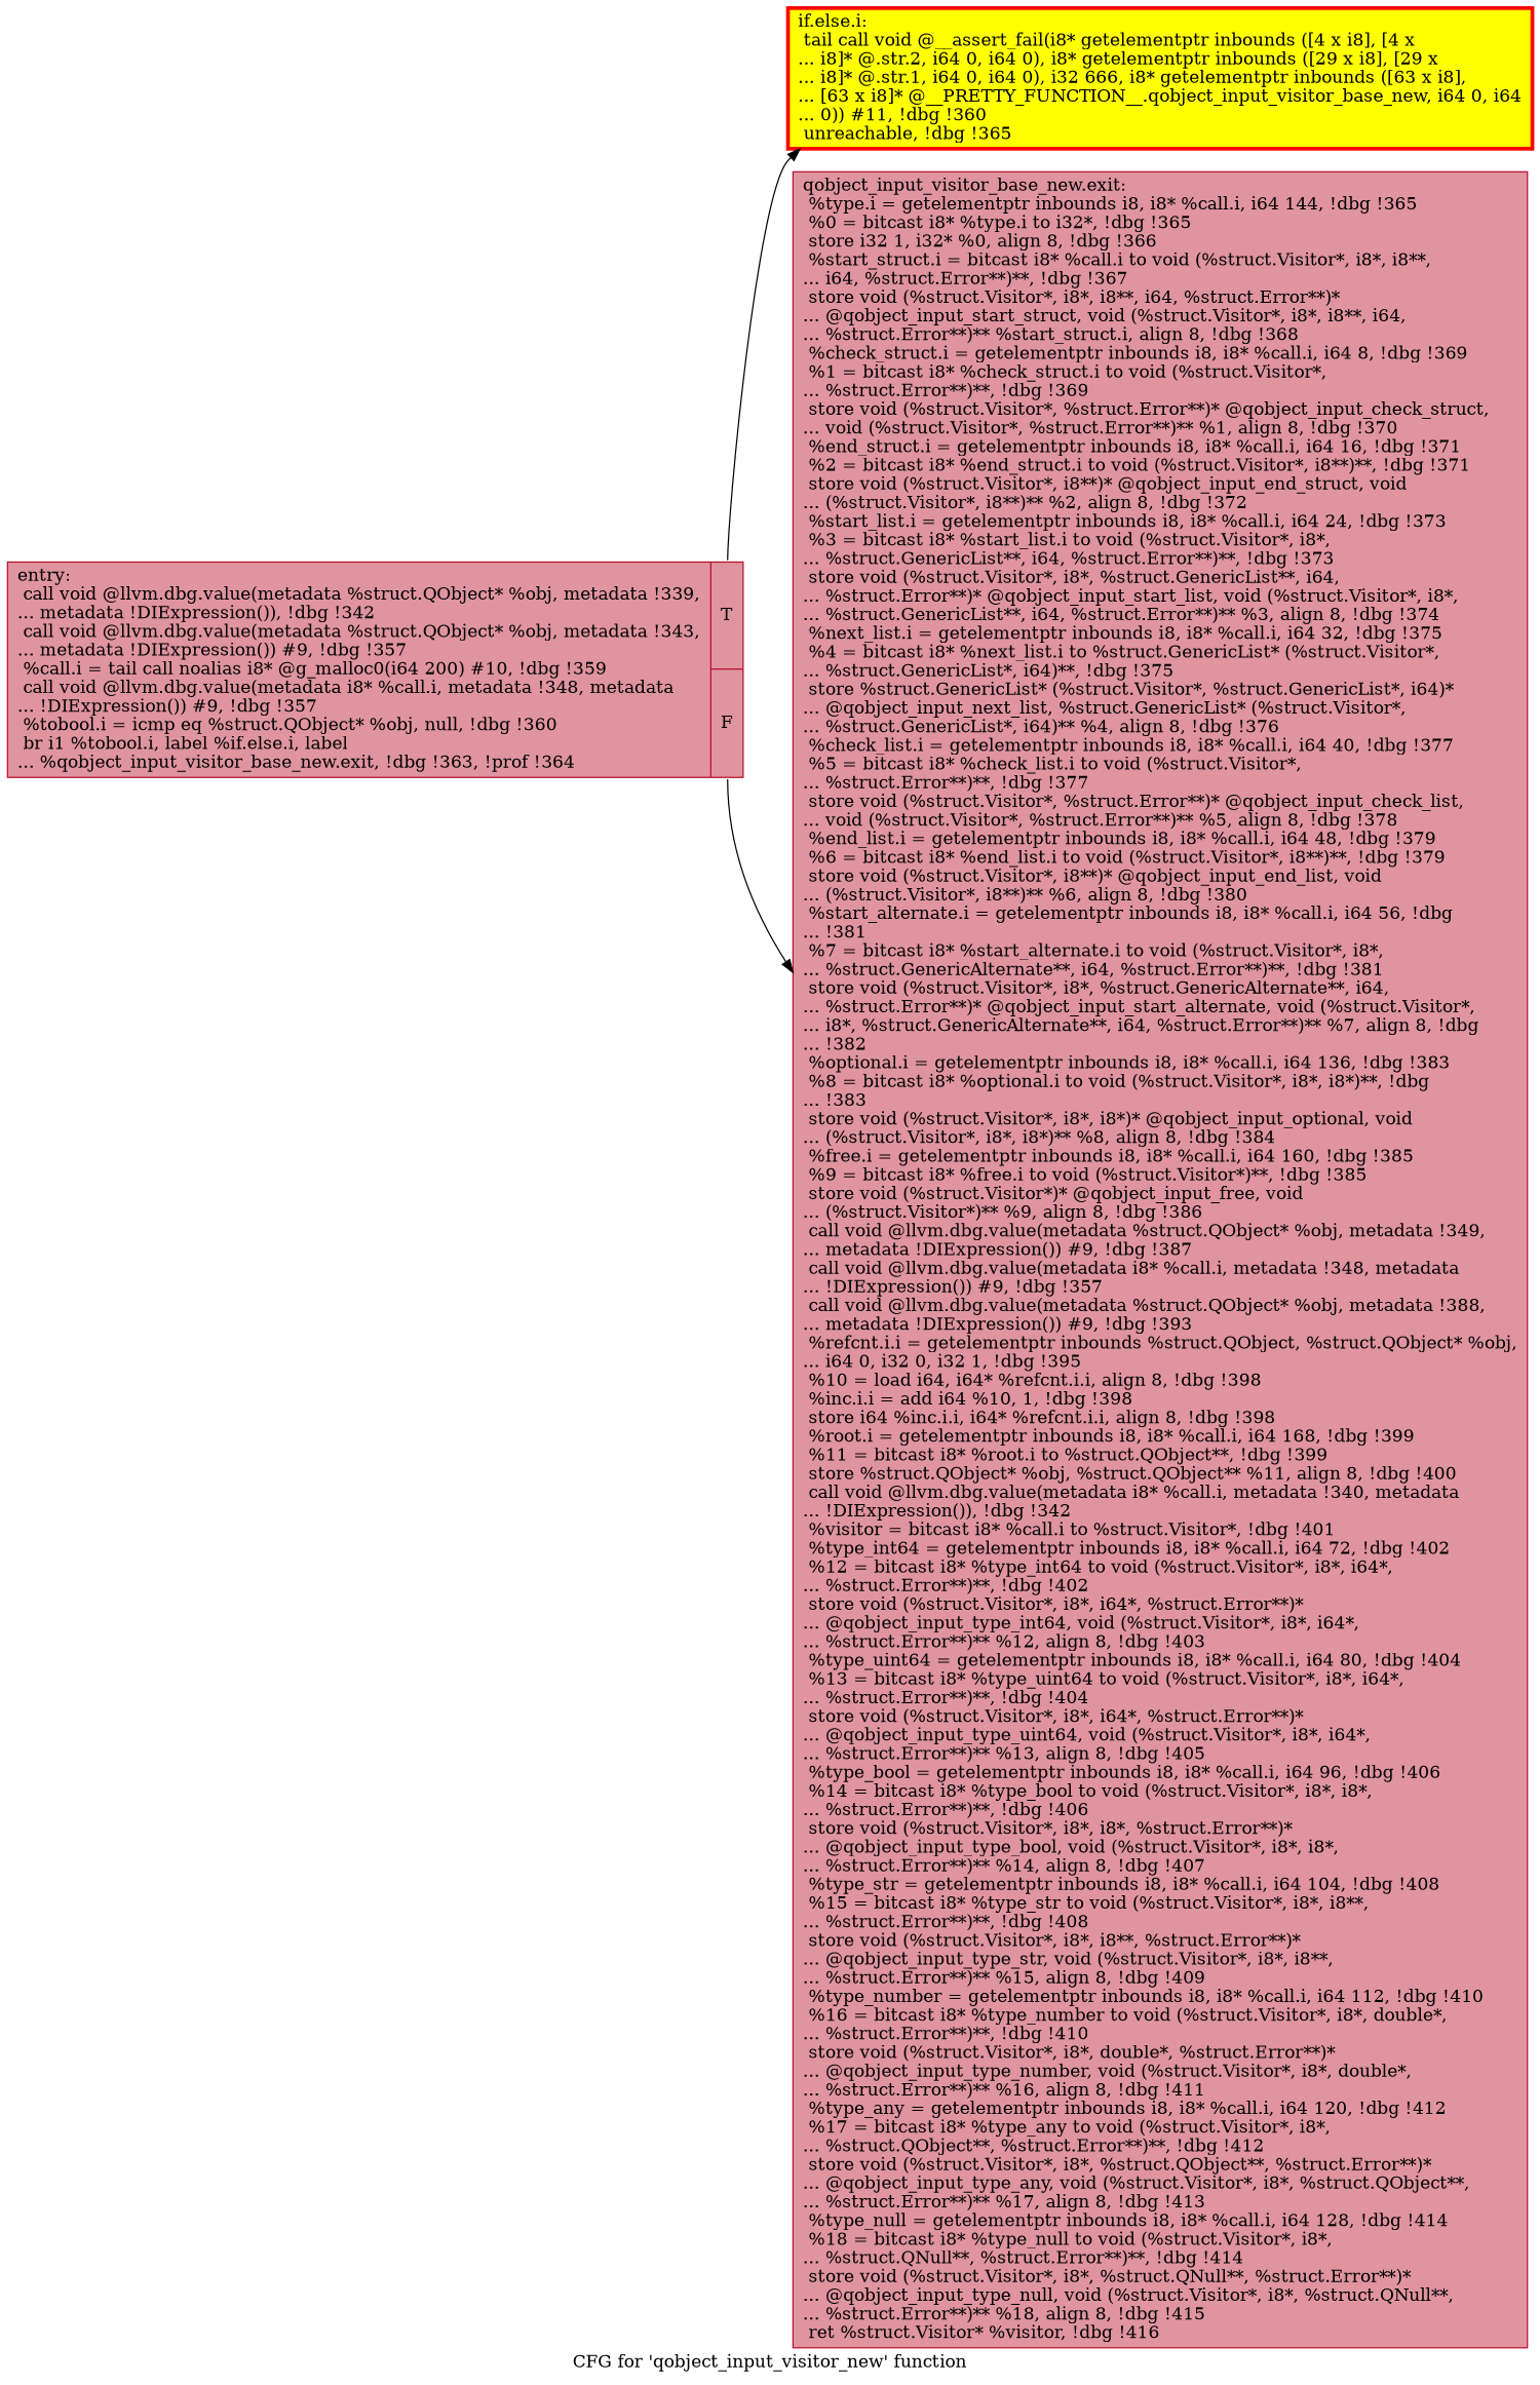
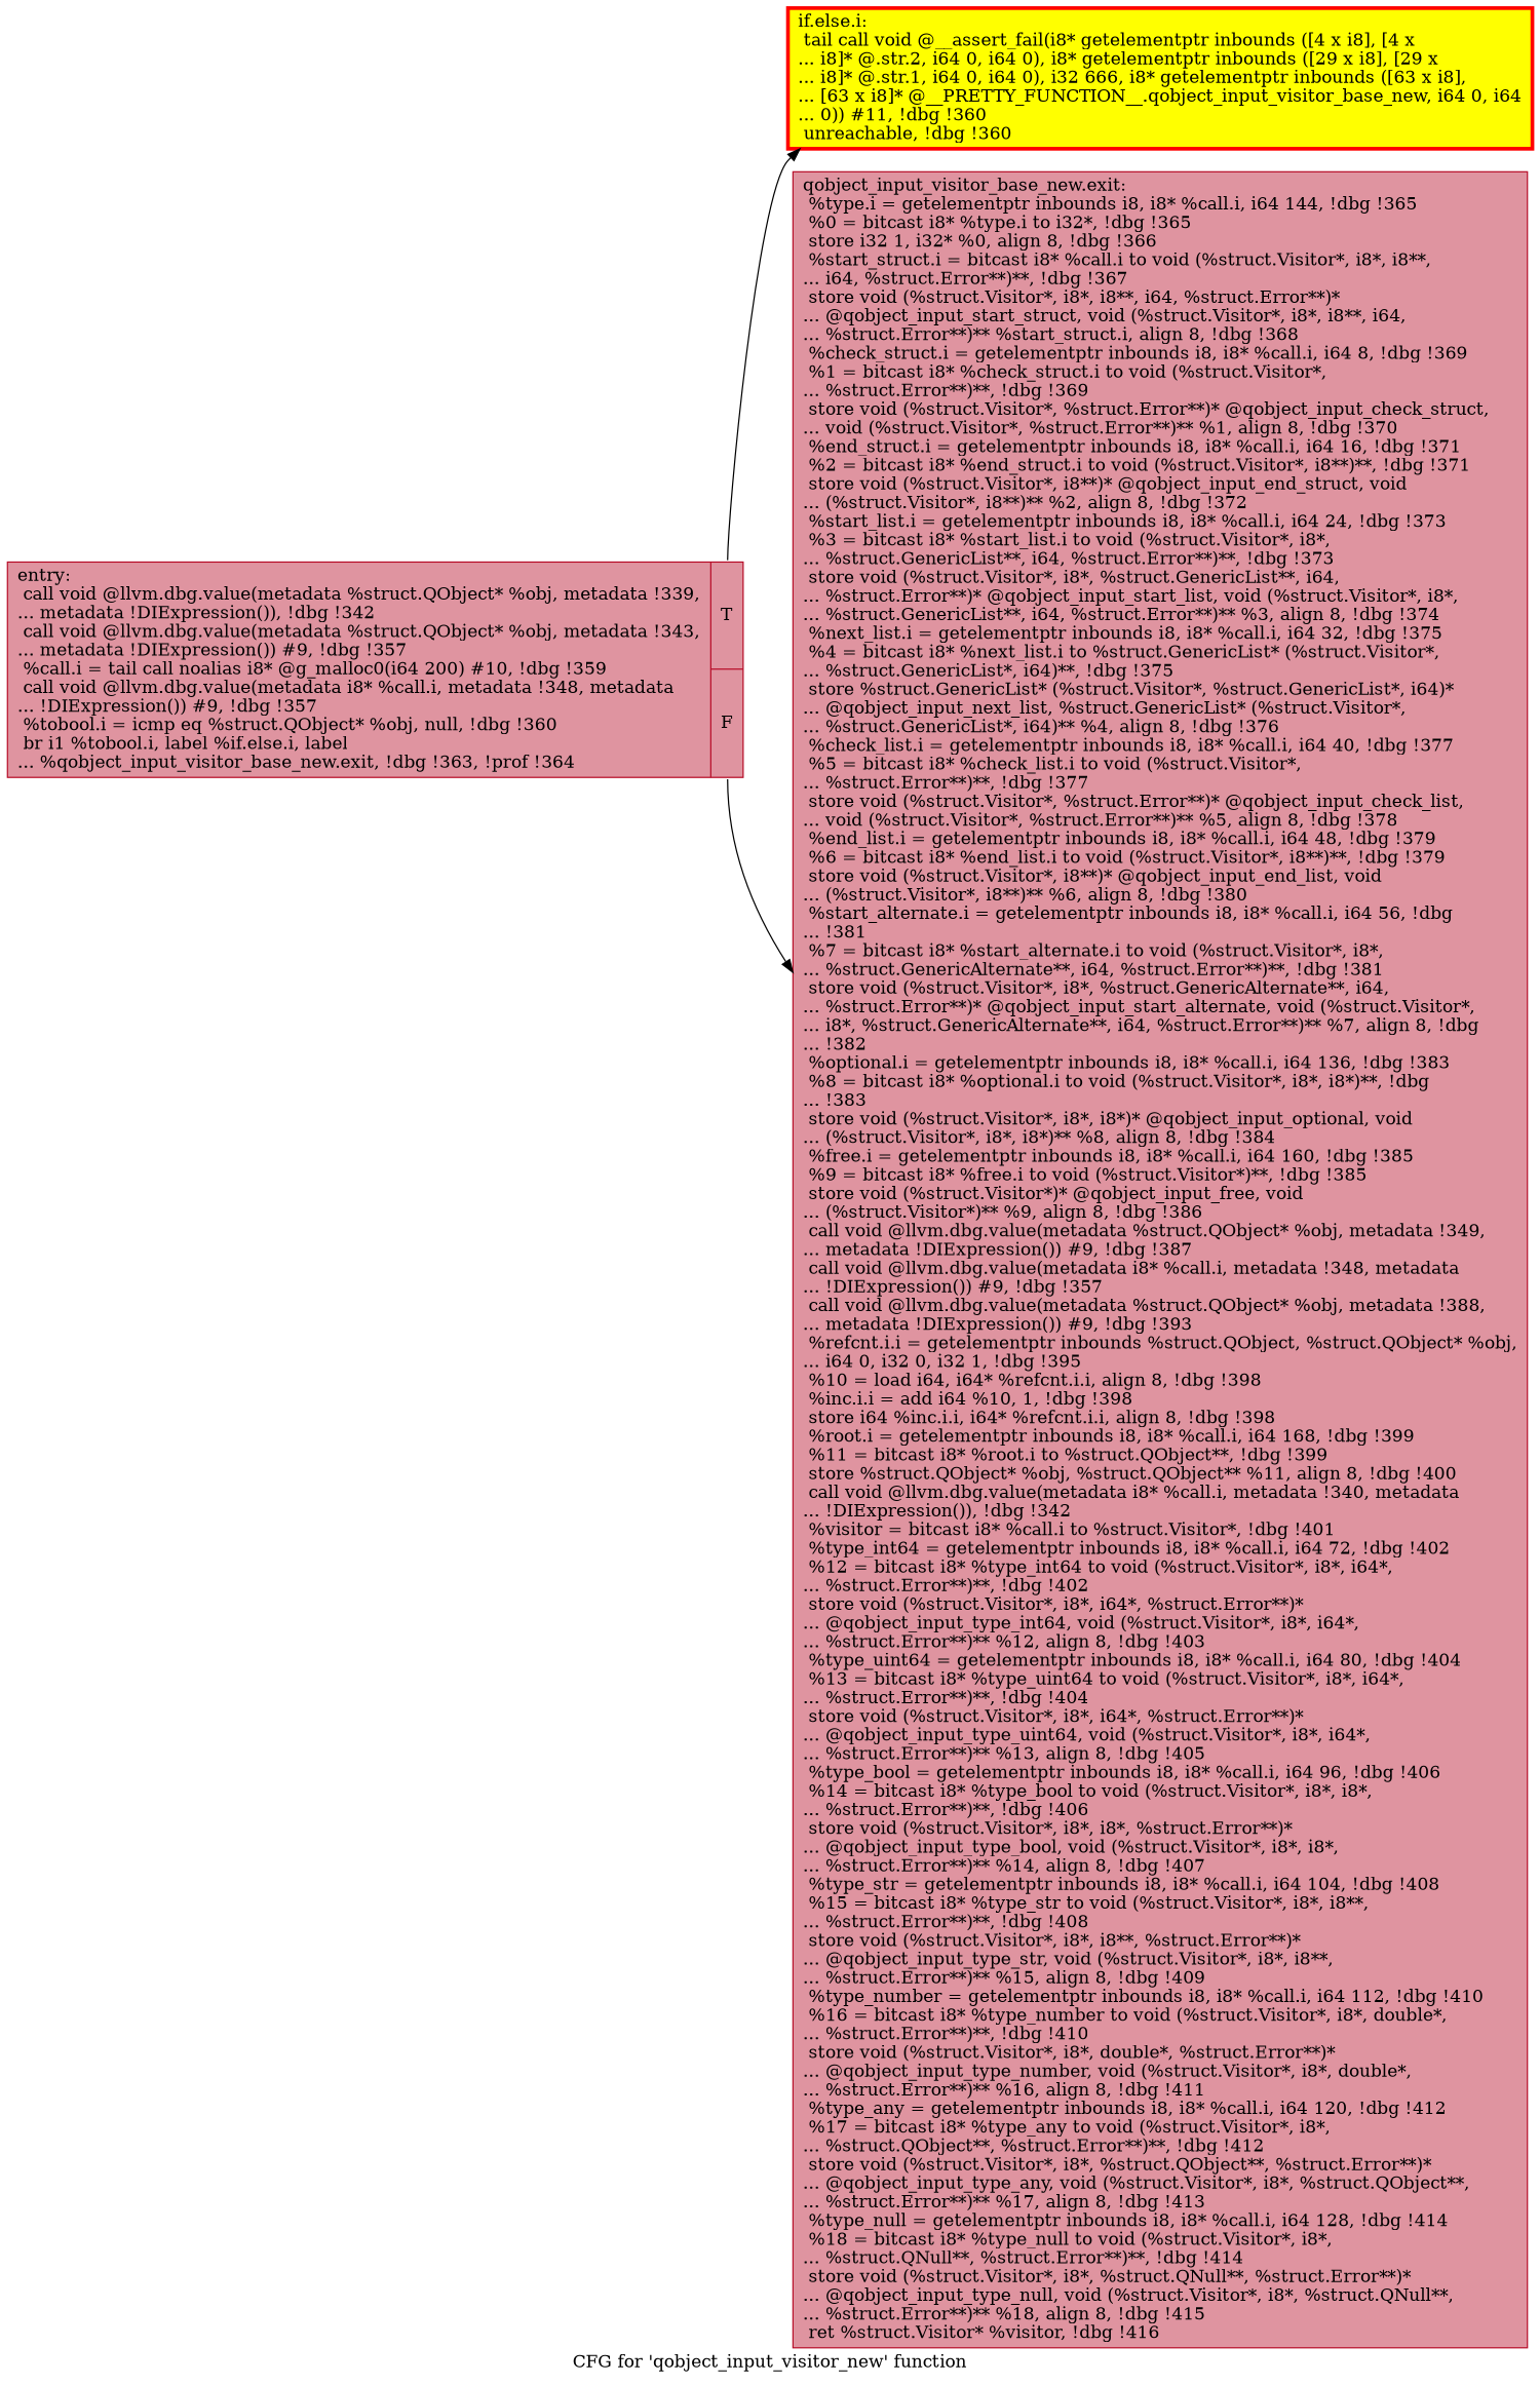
  digraph {
    label="CFG for 'qobject_input_visitor_new' function"
    rankdir=LR
    node [color="#b70d28ff" fillcolor="#b70d2870" shape=record style=filled]
    n1 [label="{entry:\l  call void @llvm.dbg.value(metadata %struct.QObject* %obj, metadata !339,\l... metadata !DIExpression()), !dbg !342\l  call void @llvm.dbg.value(metadata %struct.QObject* %obj, metadata !343,\l... metadata !DIExpression()) #9, !dbg !357\l  %call.i = tail call noalias i8* @g_malloc0(i64 200) #10, !dbg !359\l  call void @llvm.dbg.value(metadata i8* %call.i, metadata !348, metadata\l... !DIExpression()) #9, !dbg !357\l  %tobool.i = icmp eq %struct.QObject* %obj, null, !dbg !360\l  br i1 %tobool.i, label %if.else.i, label\l... %qobject_input_visitor_base_new.exit, !dbg !363, !prof !364\l|{<s0>T|<s1>F}}"]
-   n2 [color=red fillcolor=yellow label="{if.else.i:                                        \l  tail call void @__assert_fail(i8* getelementptr inbounds ([4 x i8], [4 x\l... i8]* @.str.2, i64 0, i64 0), i8* getelementptr inbounds ([29 x i8], [29 x\l... i8]* @.str.1, i64 0, i64 0), i32 666, i8* getelementptr inbounds ([63 x i8],\l... [63 x i8]* @__PRETTY_FUNCTION__.qobject_input_visitor_base_new, i64 0, i64\l... 0)) #11, !dbg !360\l  unreachable, !dbg !365\l}" penwidth=3.0]
+   n2 [color=red fillcolor=yellow label="{if.else.i:                                        \l  tail call void @__assert_fail(i8* getelementptr inbounds ([4 x i8], [4 x\l... i8]* @.str.2, i64 0, i64 0), i8* getelementptr inbounds ([29 x i8], [29 x\l... i8]* @.str.1, i64 0, i64 0), i32 666, i8* getelementptr inbounds ([63 x i8],\l... [63 x i8]* @__PRETTY_FUNCTION__.qobject_input_visitor_base_new, i64 0, i64\l... 0)) #11, !dbg !360\l  unreachable, !dbg !360\l}" penwidth=3.0]
    n3 [label="{qobject_input_visitor_base_new.exit:              \l  %type.i = getelementptr inbounds i8, i8* %call.i, i64 144, !dbg !365\l  %0 = bitcast i8* %type.i to i32*, !dbg !365\l  store i32 1, i32* %0, align 8, !dbg !366\l  %start_struct.i = bitcast i8* %call.i to void (%struct.Visitor*, i8*, i8**,\l... i64, %struct.Error**)**, !dbg !367\l  store void (%struct.Visitor*, i8*, i8**, i64, %struct.Error**)*\l... @qobject_input_start_struct, void (%struct.Visitor*, i8*, i8**, i64,\l... %struct.Error**)** %start_struct.i, align 8, !dbg !368\l  %check_struct.i = getelementptr inbounds i8, i8* %call.i, i64 8, !dbg !369\l  %1 = bitcast i8* %check_struct.i to void (%struct.Visitor*,\l... %struct.Error**)**, !dbg !369\l  store void (%struct.Visitor*, %struct.Error**)* @qobject_input_check_struct,\l... void (%struct.Visitor*, %struct.Error**)** %1, align 8, !dbg !370\l  %end_struct.i = getelementptr inbounds i8, i8* %call.i, i64 16, !dbg !371\l  %2 = bitcast i8* %end_struct.i to void (%struct.Visitor*, i8**)**, !dbg !371\l  store void (%struct.Visitor*, i8**)* @qobject_input_end_struct, void\l... (%struct.Visitor*, i8**)** %2, align 8, !dbg !372\l  %start_list.i = getelementptr inbounds i8, i8* %call.i, i64 24, !dbg !373\l  %3 = bitcast i8* %start_list.i to void (%struct.Visitor*, i8*,\l... %struct.GenericList**, i64, %struct.Error**)**, !dbg !373\l  store void (%struct.Visitor*, i8*, %struct.GenericList**, i64,\l... %struct.Error**)* @qobject_input_start_list, void (%struct.Visitor*, i8*,\l... %struct.GenericList**, i64, %struct.Error**)** %3, align 8, !dbg !374\l  %next_list.i = getelementptr inbounds i8, i8* %call.i, i64 32, !dbg !375\l  %4 = bitcast i8* %next_list.i to %struct.GenericList* (%struct.Visitor*,\l... %struct.GenericList*, i64)**, !dbg !375\l  store %struct.GenericList* (%struct.Visitor*, %struct.GenericList*, i64)*\l... @qobject_input_next_list, %struct.GenericList* (%struct.Visitor*,\l... %struct.GenericList*, i64)** %4, align 8, !dbg !376\l  %check_list.i = getelementptr inbounds i8, i8* %call.i, i64 40, !dbg !377\l  %5 = bitcast i8* %check_list.i to void (%struct.Visitor*,\l... %struct.Error**)**, !dbg !377\l  store void (%struct.Visitor*, %struct.Error**)* @qobject_input_check_list,\l... void (%struct.Visitor*, %struct.Error**)** %5, align 8, !dbg !378\l  %end_list.i = getelementptr inbounds i8, i8* %call.i, i64 48, !dbg !379\l  %6 = bitcast i8* %end_list.i to void (%struct.Visitor*, i8**)**, !dbg !379\l  store void (%struct.Visitor*, i8**)* @qobject_input_end_list, void\l... (%struct.Visitor*, i8**)** %6, align 8, !dbg !380\l  %start_alternate.i = getelementptr inbounds i8, i8* %call.i, i64 56, !dbg\l... !381\l  %7 = bitcast i8* %start_alternate.i to void (%struct.Visitor*, i8*,\l... %struct.GenericAlternate**, i64, %struct.Error**)**, !dbg !381\l  store void (%struct.Visitor*, i8*, %struct.GenericAlternate**, i64,\l... %struct.Error**)* @qobject_input_start_alternate, void (%struct.Visitor*,\l... i8*, %struct.GenericAlternate**, i64, %struct.Error**)** %7, align 8, !dbg\l... !382\l  %optional.i = getelementptr inbounds i8, i8* %call.i, i64 136, !dbg !383\l  %8 = bitcast i8* %optional.i to void (%struct.Visitor*, i8*, i8*)**, !dbg\l... !383\l  store void (%struct.Visitor*, i8*, i8*)* @qobject_input_optional, void\l... (%struct.Visitor*, i8*, i8*)** %8, align 8, !dbg !384\l  %free.i = getelementptr inbounds i8, i8* %call.i, i64 160, !dbg !385\l  %9 = bitcast i8* %free.i to void (%struct.Visitor*)**, !dbg !385\l  store void (%struct.Visitor*)* @qobject_input_free, void\l... (%struct.Visitor*)** %9, align 8, !dbg !386\l  call void @llvm.dbg.value(metadata %struct.QObject* %obj, metadata !349,\l... metadata !DIExpression()) #9, !dbg !387\l  call void @llvm.dbg.value(metadata i8* %call.i, metadata !348, metadata\l... !DIExpression()) #9, !dbg !357\l  call void @llvm.dbg.value(metadata %struct.QObject* %obj, metadata !388,\l... metadata !DIExpression()) #9, !dbg !393\l  %refcnt.i.i = getelementptr inbounds %struct.QObject, %struct.QObject* %obj,\l... i64 0, i32 0, i32 1, !dbg !395\l  %10 = load i64, i64* %refcnt.i.i, align 8, !dbg !398\l  %inc.i.i = add i64 %10, 1, !dbg !398\l  store i64 %inc.i.i, i64* %refcnt.i.i, align 8, !dbg !398\l  %root.i = getelementptr inbounds i8, i8* %call.i, i64 168, !dbg !399\l  %11 = bitcast i8* %root.i to %struct.QObject**, !dbg !399\l  store %struct.QObject* %obj, %struct.QObject** %11, align 8, !dbg !400\l  call void @llvm.dbg.value(metadata i8* %call.i, metadata !340, metadata\l... !DIExpression()), !dbg !342\l  %visitor = bitcast i8* %call.i to %struct.Visitor*, !dbg !401\l  %type_int64 = getelementptr inbounds i8, i8* %call.i, i64 72, !dbg !402\l  %12 = bitcast i8* %type_int64 to void (%struct.Visitor*, i8*, i64*,\l... %struct.Error**)**, !dbg !402\l  store void (%struct.Visitor*, i8*, i64*, %struct.Error**)*\l... @qobject_input_type_int64, void (%struct.Visitor*, i8*, i64*,\l... %struct.Error**)** %12, align 8, !dbg !403\l  %type_uint64 = getelementptr inbounds i8, i8* %call.i, i64 80, !dbg !404\l  %13 = bitcast i8* %type_uint64 to void (%struct.Visitor*, i8*, i64*,\l... %struct.Error**)**, !dbg !404\l  store void (%struct.Visitor*, i8*, i64*, %struct.Error**)*\l... @qobject_input_type_uint64, void (%struct.Visitor*, i8*, i64*,\l... %struct.Error**)** %13, align 8, !dbg !405\l  %type_bool = getelementptr inbounds i8, i8* %call.i, i64 96, !dbg !406\l  %14 = bitcast i8* %type_bool to void (%struct.Visitor*, i8*, i8*,\l... %struct.Error**)**, !dbg !406\l  store void (%struct.Visitor*, i8*, i8*, %struct.Error**)*\l... @qobject_input_type_bool, void (%struct.Visitor*, i8*, i8*,\l... %struct.Error**)** %14, align 8, !dbg !407\l  %type_str = getelementptr inbounds i8, i8* %call.i, i64 104, !dbg !408\l  %15 = bitcast i8* %type_str to void (%struct.Visitor*, i8*, i8**,\l... %struct.Error**)**, !dbg !408\l  store void (%struct.Visitor*, i8*, i8**, %struct.Error**)*\l... @qobject_input_type_str, void (%struct.Visitor*, i8*, i8**,\l... %struct.Error**)** %15, align 8, !dbg !409\l  %type_number = getelementptr inbounds i8, i8* %call.i, i64 112, !dbg !410\l  %16 = bitcast i8* %type_number to void (%struct.Visitor*, i8*, double*,\l... %struct.Error**)**, !dbg !410\l  store void (%struct.Visitor*, i8*, double*, %struct.Error**)*\l... @qobject_input_type_number, void (%struct.Visitor*, i8*, double*,\l... %struct.Error**)** %16, align 8, !dbg !411\l  %type_any = getelementptr inbounds i8, i8* %call.i, i64 120, !dbg !412\l  %17 = bitcast i8* %type_any to void (%struct.Visitor*, i8*,\l... %struct.QObject**, %struct.Error**)**, !dbg !412\l  store void (%struct.Visitor*, i8*, %struct.QObject**, %struct.Error**)*\l... @qobject_input_type_any, void (%struct.Visitor*, i8*, %struct.QObject**,\l... %struct.Error**)** %17, align 8, !dbg !413\l  %type_null = getelementptr inbounds i8, i8* %call.i, i64 128, !dbg !414\l  %18 = bitcast i8* %type_null to void (%struct.Visitor*, i8*,\l... %struct.QNull**, %struct.Error**)**, !dbg !414\l  store void (%struct.Visitor*, i8*, %struct.QNull**, %struct.Error**)*\l... @qobject_input_type_null, void (%struct.Visitor*, i8*, %struct.QNull**,\l... %struct.Error**)** %18, align 8, !dbg !415\l  ret %struct.Visitor* %visitor, !dbg !416\l}"]
    n1 -> n2 [tailport=s0]
    n1 -> n3 [tailport=s1]
  }
